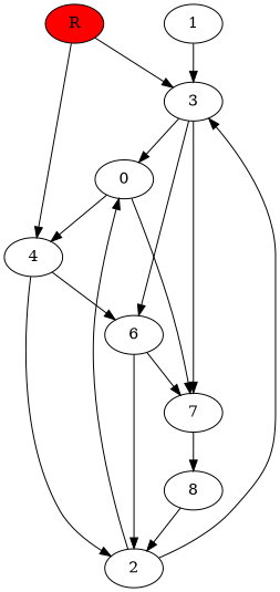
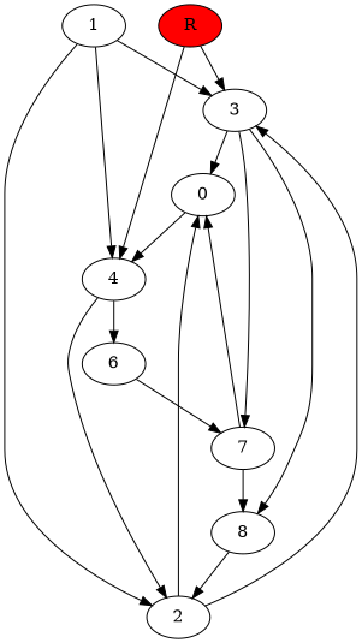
  digraph {
    1
    3
    4
    n4 [label=0]
    7
    8
    2
    6
    R [fillcolor="#ff0000" style=filled]
    1 -> 3
+   1 -> 4
    3 -> n4
    3 -> 7
-   3 -> 6
+   3 -> 8
    4 -> 2
    4 -> 6
    n4 -> 4
-   n4 -> 7
+   7 -> n4
    7 -> 8
    8 -> 2
    2 -> 3
    2 -> n4
    6 -> 7
-   6 -> 2
+   1 -> 2
    R -> 3
    R -> 4
  }
